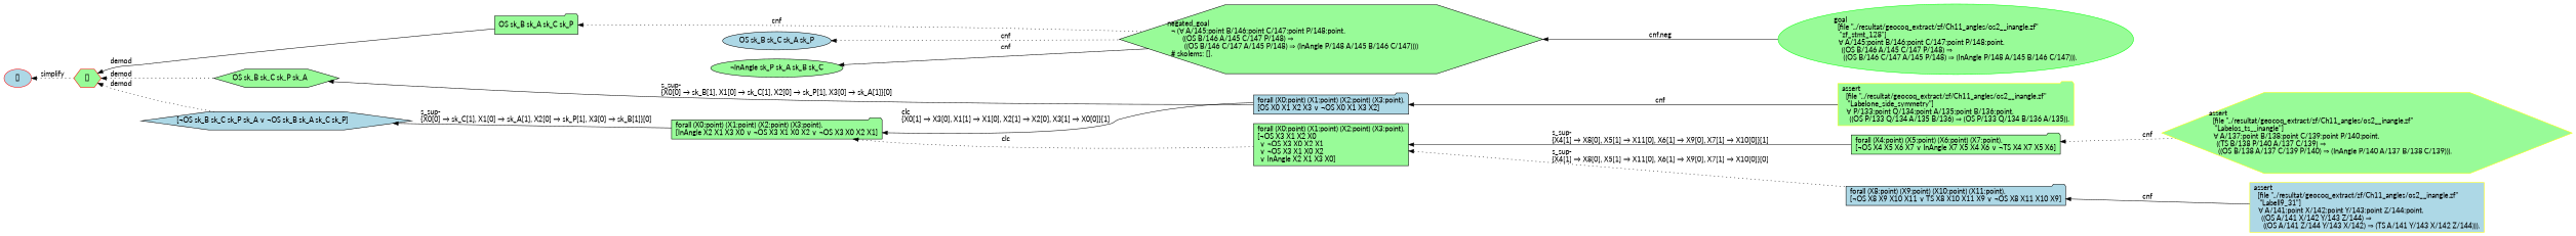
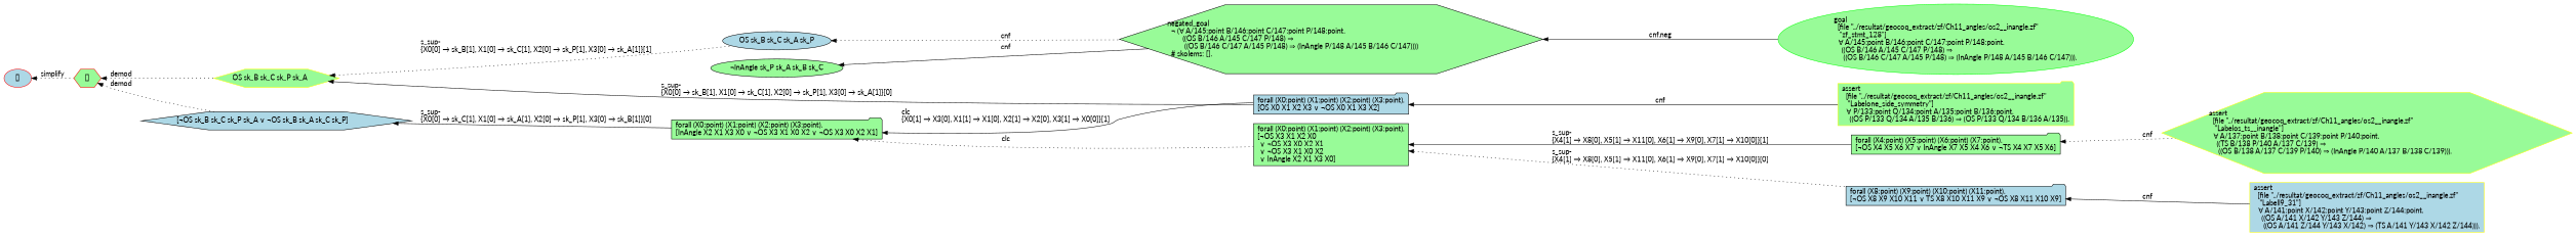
  digraph {
    fontname=Lato
    rankdir=LR
    node [fillcolor=palegreen fontname=Lato shape=folder style=filled]
    edge [dir=back fontname=Lato style=dotted]
    n1 [color=red fillcolor=lightblue label="[]" shape=ellipse]
    n2 [color=red label="[]" shape=hexagon]
-   n3 [label="OS sk_B sk_A sk_C sk_P\l"]
-   n4 [label="OS sk_B sk_C sk_P sk_A\l" shape=hexagon]
+   n4 [label="OS sk_B sk_C sk_P sk_A\l" shape=hexagon color=yellow]
    n5 [fillcolor=lightblue label="[¬OS sk_B sk_C sk_P sk_A ∨ ¬OS sk_B sk_A sk_C sk_P]\l" shape=hexagon]
    n6 [label="negated_goal\l  ¬ (∀ A/145:point B/146:point C/147:point P/148:point.\l        ((OS B/146 A/145 C/147 P/148) ⇒\l         ((OS B/146 C/147 A/145 P/148) ⇒ (InAngle P/148 A/145 B/146 C/147))))\l  # skolems: [].\l" shape=hexagon]
    n7 [fillcolor=lightblue label="forall (X0:point) (X1:point) (X2:point) (X3:point).\l[OS X0 X1 X2 X3 ∨ ¬OS X0 X1 X3 X2]\l"]
    n8 [fillcolor=lightblue label="OS sk_B sk_C sk_A sk_P\l" shape=ellipse]
    n9 [label="forall (X0:point) (X1:point) (X2:point) (X3:point).\l[InAngle X2 X1 X3 X0 ∨ ¬OS X3 X1 X0 X2 ∨ ¬OS X3 X0 X2 X1]\l"]
    n10 [color=green label="goal\l  [file \"../resultat/geocoq_extract/zf/Ch11_angles/os2__inangle.zf\" \l   \"zf_stmt_128\"]\l  ∀ A/145:point B/146:point C/147:point P/148:point.\l    ((OS B/146 A/145 C/147 P/148) ⇒\l     ((OS B/146 C/147 A/145 P/148) ⇒ (InAngle P/148 A/145 B/146 C/147))).\l" shape=ellipse]
    n11 [color=yellow label="assert\l  [file \"../resultat/geocoq_extract/zf/Ch11_angles/os2__inangle.zf\" \l   \"Labelone_side_symmetry\"]\l  ∀ P/133:point Q/134:point A/135:point B/136:point.\l    ((OS P/133 Q/134 A/135 B/136) ⇒ (OS P/133 Q/134 B/136 A/135)).\l"]
    n12 [label="¬InAngle sk_P sk_A sk_B sk_C\l" shape=ellipse]
    n13 [label="forall (X0:point) (X1:point) (X2:point) (X3:point).\l[¬OS X3 X1 X2 X0\l ∨ ¬OS X3 X0 X2 X1\l ∨ ¬OS X3 X1 X0 X2\l ∨ InAngle X2 X1 X3 X0]\l" shape=box]
    n14 [label="forall (X4:point) (X5:point) (X6:point) (X7:point).\l[¬OS X4 X5 X6 X7 ∨ InAngle X7 X5 X4 X6 ∨ ¬TS X4 X7 X5 X6]\l"]
    n15 [fillcolor=lightblue label="forall (X8:point) (X9:point) (X10:point) (X11:point).\l[¬OS X8 X9 X10 X11 ∨ TS X8 X10 X11 X9 ∨ ¬OS X8 X11 X10 X9]\l"]
    n16 [color=yellow label="assert\l  [file \"../resultat/geocoq_extract/zf/Ch11_angles/os2__inangle.zf\" \l   \"Labelos_ts__inangle\"]\l  ∀ A/137:point B/138:point C/139:point P/140:point.\l    ((TS B/138 P/140 A/137 C/139) ⇒\l     ((OS B/138 A/137 C/139 P/140) ⇒ (InAngle P/140 A/137 B/138 C/139))).\l" shape=hexagon]
    n17 [color=yellow fillcolor=lightblue label="assert\l  [file \"../resultat/geocoq_extract/zf/Ch11_angles/os2__inangle.zf\" \l   \"Labell9_31\"]\l  ∀ A/141:point X/142:point Y/143:point Z/144:point.\l    ((OS A/141 X/142 Y/143 Z/144) ⇒\l     ((OS A/141 Z/144 Y/143 X/142) ⇒ (TS A/141 Y/143 X/142 Z/144))).\l" shape=box]
    n1 -> n2 [label=simplify]
-   n2 -> n3 [label=demod style=solid]
    n2 -> n4 [label=demod]
    n2 -> n5 [label=demod]
-   n3 -> n6 [label=cnf]
    n4 -> n7 [label="s_sup-\l\{X0[0] → sk_B[1], X1[0] → sk_C[1], X2[0] → sk_P[1], X3[0] → sk_A[1]\}[0]\l" style=solid]
+   n4 -> n8 [label="s_sup-\l\{X0[0] → sk_B[1], X1[0] → sk_C[1], X2[0] → sk_P[1], X3[0] → sk_A[1]\}[1]\l"]
    n5 -> n9 [label="s_sup-\l\{X0[0] → sk_C[1], X1[0] → sk_A[1], X2[0] → sk_P[1], X3[0] → sk_B[1]\}[0]\l" style=solid]
    n6 -> n10 [label="cnf.neg" style=solid]
    n7 -> n11 [label=cnf style=solid]
    n8 -> n6 [label=cnf]
    n9 -> n7 [label="clc\l\{X0[1] → X3[0], X1[1] → X1[0], X2[1] → X2[0], X3[1] → X0[0]\}[1]\l" style=solid]
    n9 -> n13 [label=clc]
    n12 -> n6 [label=cnf style=solid]
    n13 -> n14 [label="s_sup-\l\{X4[1] → X8[0], X5[1] → X11[0], X6[1] → X9[0], X7[1] → X10[0]\}[1]\l" style=solid]
    n13 -> n15 [label="s_sup-\l\{X4[1] → X8[0], X5[1] → X11[0], X6[1] → X9[0], X7[1] → X10[0]\}[0]\l"]
    n14 -> n16 [label=cnf]
    n15 -> n17 [label=cnf style=solid]
  }
